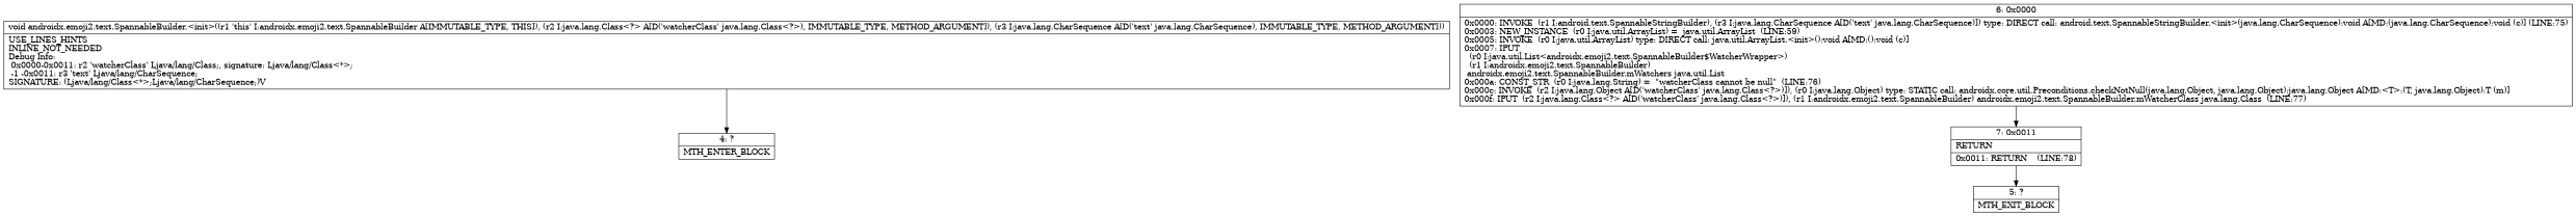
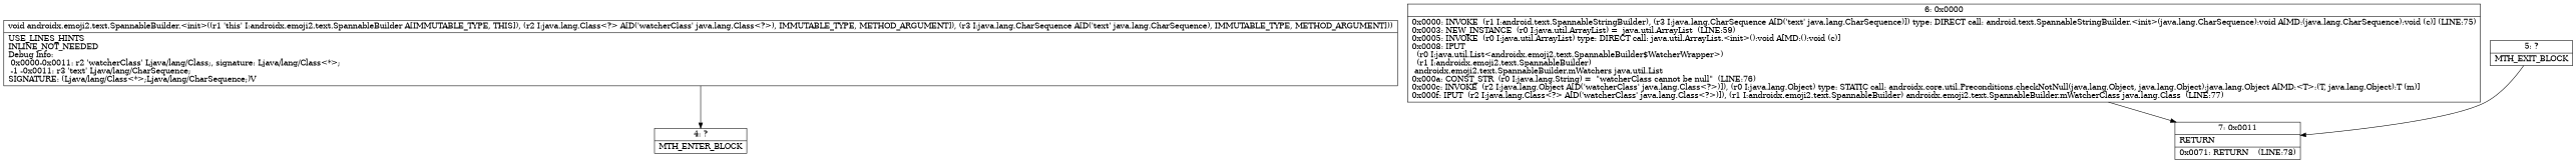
  digraph {
    node [shape=record]
    n1 [label="{4\:\ ?|MTH_ENTER_BLOCK\l}"]
-   n2 [label="{6\:\ 0x0000|0x0000: INVOKE  (r1 I:android.text.SpannableStringBuilder), (r3 I:java.lang.CharSequence A[D('text' java.lang.CharSequence)]) type: DIRECT call: android.text.SpannableStringBuilder.\<init\>(java.lang.CharSequence):void A[MD:(java.lang.CharSequence):void (c)] (LINE:75)\l0x0003: NEW_INSTANCE  (r0 I:java.util.ArrayList) =  java.util.ArrayList  (LINE:59)\l0x0005: INVOKE  (r0 I:java.util.ArrayList) type: DIRECT call: java.util.ArrayList.\<init\>():void A[MD:():void (c)]\l0x0007: IPUT  \l  (r0 I:java.util.List\<androidx.emoji2.text.SpannableBuilder$WatcherWrapper\>)\l  (r1 I:androidx.emoji2.text.SpannableBuilder)\l androidx.emoji2.text.SpannableBuilder.mWatchers java.util.List \l0x000a: CONST_STR  (r0 I:java.lang.String) =  \"watcherClass cannot be null\"  (LINE:76)\l0x000c: INVOKE  (r2 I:java.lang.Object A[D('watcherClass' java.lang.Class\<?\>)]), (r0 I:java.lang.Object) type: STATIC call: androidx.core.util.Preconditions.checkNotNull(java.lang.Object, java.lang.Object):java.lang.Object A[MD:\<T\>:(T, java.lang.Object):T (m)]\l0x000f: IPUT  (r2 I:java.lang.Class\<?\> A[D('watcherClass' java.lang.Class\<?\>)]), (r1 I:androidx.emoji2.text.SpannableBuilder) androidx.emoji2.text.SpannableBuilder.mWatcherClass java.lang.Class  (LINE:77)\l}"]
-   n3 [label="{7\:\ 0x0011|RETURN\l|0x0011: RETURN    (LINE:78)\l}"]
+   n2 [label="{6\:\ 0x0000|0x0000: INVOKE  (r1 I:android.text.SpannableStringBuilder), (r3 I:java.lang.CharSequence A[D('text' java.lang.CharSequence)]) type: DIRECT call: android.text.SpannableStringBuilder.\<init\>(java.lang.CharSequence):void A[MD:(java.lang.CharSequence):void (c)] (LINE:75)\l0x0003: NEW_INSTANCE  (r0 I:java.util.ArrayList) =  java.util.ArrayList  (LINE:59)\l0x0005: INVOKE  (r0 I:java.util.ArrayList) type: DIRECT call: java.util.ArrayList.\<init\>():void A[MD:():void (c)]\l0x0008: IPUT  \l  (r0 I:java.util.List\<androidx.emoji2.text.SpannableBuilder$WatcherWrapper\>)\l  (r1 I:androidx.emoji2.text.SpannableBuilder)\l androidx.emoji2.text.SpannableBuilder.mWatchers java.util.List \l0x000a: CONST_STR  (r0 I:java.lang.String) =  \"watcherClass cannot be null\"  (LINE:76)\l0x000c: INVOKE  (r2 I:java.lang.Object A[D('watcherClass' java.lang.Class\<?\>)]), (r0 I:java.lang.Object) type: STATIC call: androidx.core.util.Preconditions.checkNotNull(java.lang.Object, java.lang.Object):java.lang.Object A[MD:\<T\>:(T, java.lang.Object):T (m)]\l0x000f: IPUT  (r2 I:java.lang.Class\<?\> A[D('watcherClass' java.lang.Class\<?\>)]), (r1 I:androidx.emoji2.text.SpannableBuilder) androidx.emoji2.text.SpannableBuilder.mWatcherClass java.lang.Class  (LINE:77)\l}"]
+   n3 [label="{7\:\ 0x0011|RETURN\l|0x0071: RETURN    (LINE:78)\l}"]
    n4 [label="{5\:\ ?|MTH_EXIT_BLOCK\l}"]
    n5 [label="{void androidx.emoji2.text.SpannableBuilder.\<init\>((r1 'this' I:androidx.emoji2.text.SpannableBuilder A[IMMUTABLE_TYPE, THIS]), (r2 I:java.lang.Class\<?\> A[D('watcherClass' java.lang.Class\<?\>), IMMUTABLE_TYPE, METHOD_ARGUMENT]), (r3 I:java.lang.CharSequence A[D('text' java.lang.CharSequence), IMMUTABLE_TYPE, METHOD_ARGUMENT]))  | USE_LINES_HINTS\lINLINE_NOT_NEEDED\lDebug Info:\l  0x0000\-0x0011: r2 'watcherClass' Ljava\/lang\/Class;, signature: Ljava\/lang\/Class\<*\>;\l  \-1 \-0x0011: r3 'text' Ljava\/lang\/CharSequence;\lSIGNATURE: (Ljava\/lang\/Class\<*\>;Ljava\/lang\/CharSequence;)V\l}"]
    n2 -> n3
-   n3 -> n4
+   n4 -> n3
    n5 -> n1
  }
